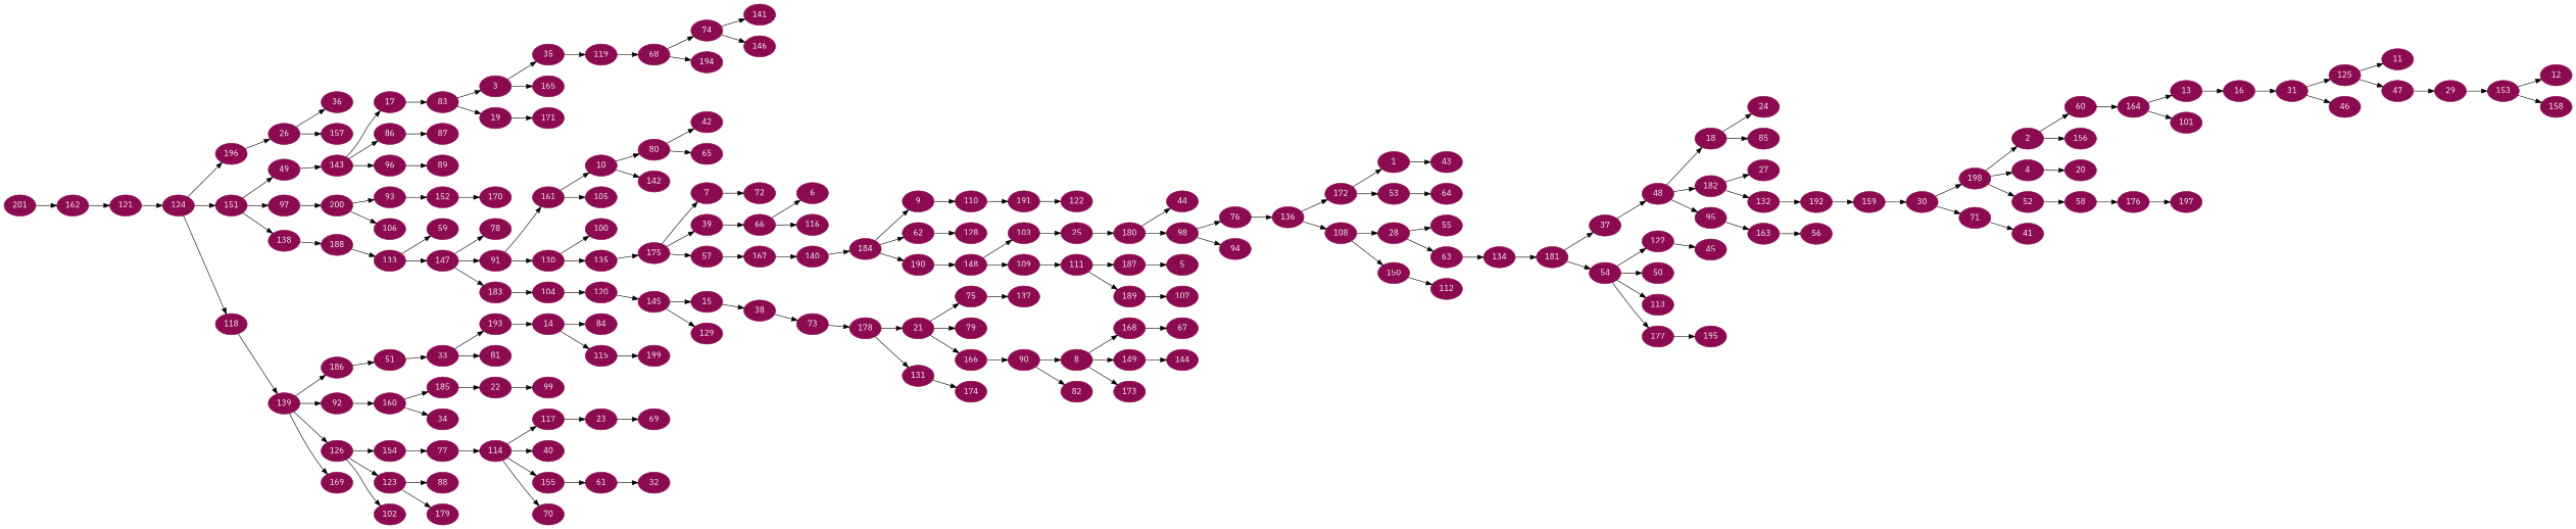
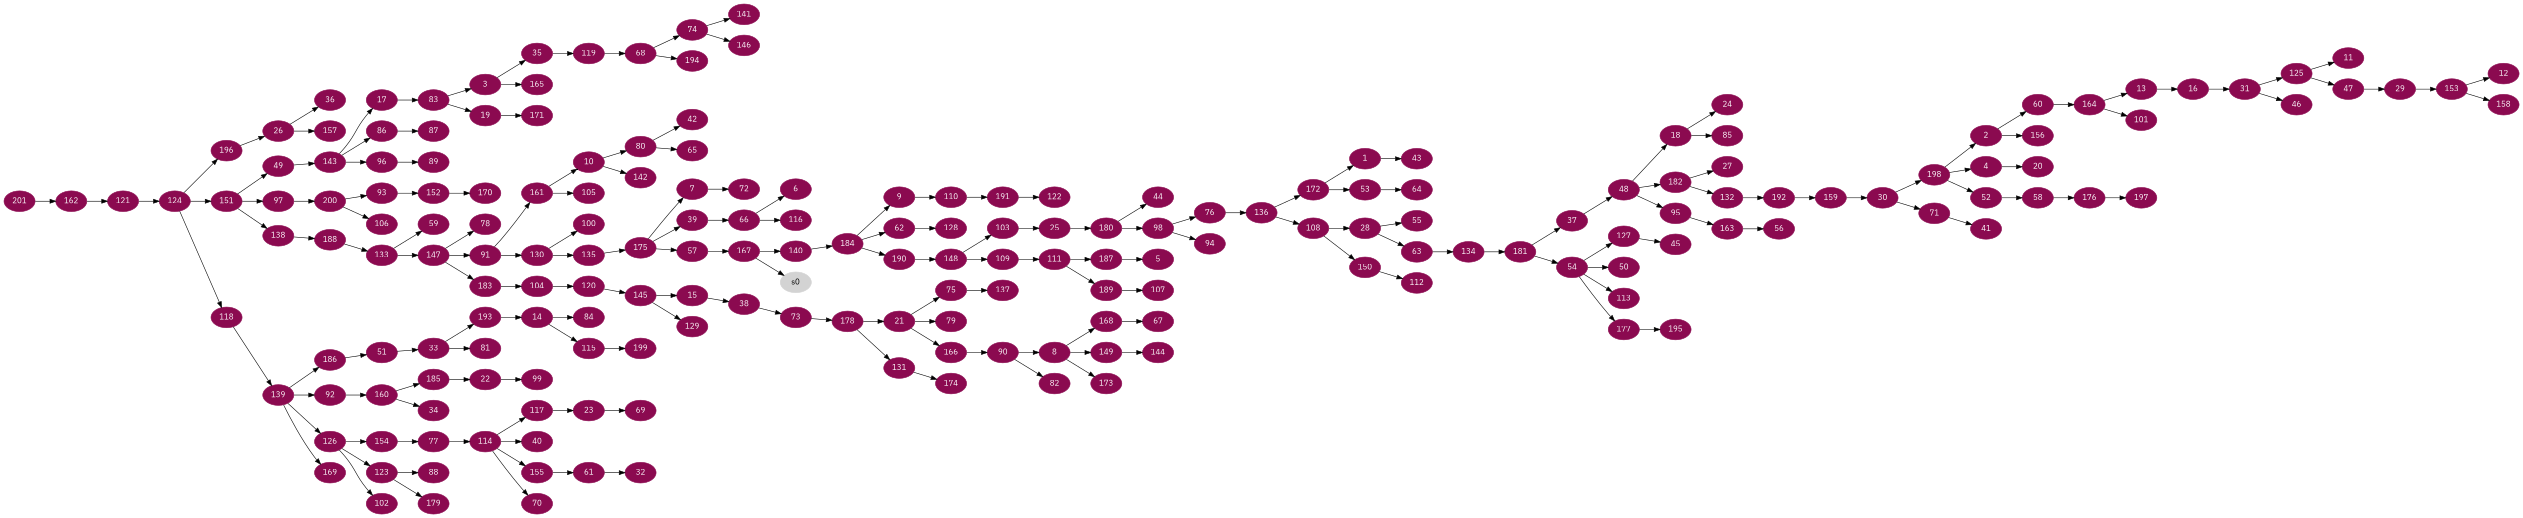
  digraph {
    rankdir=LR
    fontname="IBM Plex Sans"
    node [color=deeppink4 fontcolor=white style=filled fontname="IBM Plex Sans"]
    edge [fontname="IBM Plex Sans"]
    172
    1
    53
    43
    198
    2
    4
    52
    60
    156
    83
    3
    19
    35
    165
    20
    187
    5
    66
    6
    116
    175
    7
    39
    57
    72
    90
    8
    82
    168
    149
    173
    184
    9
    62
    190
    110
    161
    10
    105
    80
    142
    125
    11
    47
    153
    12
    158
    164
    13
    101
    16
    193
    14
    84
    115
    145
    15
    129
    38
    31
    143
    17
    86
    96
    48
    18
    182
    95
    24
    85
    171
    178
    21
    131
    75
    79
    166
    185
    22
    99
    117
    23
    69
    103
    25
    180
    196
    26
    36
    157
    27
    132
    108
    28
    150
    55
    63
    29
    159
    30
    71
    46
    61
    32
    51
    33
    81
    160
    34
    119
    181
    37
    54
    73
    114
    40
    155
    70
    41
    42
    65
    44
    98
    127
    45
    151
    49
    97
    138
    50
    113
    177
    186
    58
    64
    163
    56
    167
    176
    133
    59
    147
    128
    134
    67
    68
    74
    194
    141
    146
    137
    76
    94
    136
    154
    77
    78
    91
    183
    87
    123
    88
    179
    89
    130
    139
    92
    126
    169
    200
    93
    106
    152
    100
    135
    102
    148
    109
    104
    120
    189
    107
    111
    191
    112
    199
    124
    118
    162
    121
    122
    174
    192
    188
    140
+   s0 [color=lightgrey fontcolor=black]
    144
    170
    201
    197
    195
    172 -> 1
    172 -> 53
    1 -> 43
    53 -> 64
    198 -> 2
    198 -> 4
    198 -> 52
    2 -> 60
    2 -> 156
    4 -> 20
    52 -> 58
    60 -> 164
    83 -> 3
    83 -> 19
    3 -> 35
    3 -> 165
    19 -> 171
    35 -> 119
    187 -> 5
    66 -> 6
    66 -> 116
    175 -> 7
    175 -> 39
    175 -> 57
    7 -> 72
    39 -> 66
    57 -> 167
    90 -> 8
    90 -> 82
    8 -> 168
    8 -> 149
    8 -> 173
    168 -> 67
    149 -> 144
    184 -> 9
    184 -> 62
    184 -> 190
    9 -> 110
    62 -> 128
    190 -> 148
    110 -> 191
    161 -> 10
    161 -> 105
    10 -> 80
    10 -> 142
    80 -> 42
    80 -> 65
    125 -> 11
    125 -> 47
    47 -> 29
    153 -> 12
    153 -> 158
    164 -> 13
    164 -> 101
    13 -> 16
    16 -> 31
    193 -> 14
    14 -> 84
    14 -> 115
    115 -> 199
    145 -> 15
    145 -> 129
    15 -> 38
    38 -> 73
    31 -> 125
    31 -> 46
    143 -> 17
    143 -> 86
    143 -> 96
    17 -> 83
    86 -> 87
    96 -> 89
    48 -> 18
    48 -> 182
    48 -> 95
    18 -> 24
    18 -> 85
    182 -> 27
    182 -> 132
    95 -> 163
    178 -> 21
    178 -> 131
    21 -> 75
    21 -> 79
    21 -> 166
    131 -> 174
    75 -> 137
    166 -> 90
    185 -> 22
    22 -> 99
    117 -> 23
    23 -> 69
    103 -> 25
    25 -> 180
    180 -> 44
    180 -> 98
    196 -> 26
    26 -> 36
    26 -> 157
    132 -> 192
    108 -> 28
    108 -> 150
    28 -> 55
    28 -> 63
    150 -> 112
    63 -> 134
    29 -> 153
    159 -> 30
    30 -> 198
    30 -> 71
    71 -> 41
    61 -> 32
    51 -> 33
    33 -> 193
    33 -> 81
    160 -> 185
    160 -> 34
    119 -> 68
    181 -> 37
    181 -> 54
    37 -> 48
    54 -> 127
    54 -> 50
    54 -> 113
    54 -> 177
    73 -> 178
    114 -> 117
    114 -> 40
    114 -> 155
    114 -> 70
    155 -> 61
    98 -> 76
    98 -> 94
    127 -> 45
    151 -> 49
    151 -> 97
    151 -> 138
    49 -> 143
    97 -> 200
    138 -> 188
    177 -> 195
    186 -> 51
    58 -> 176
    163 -> 56
    167 -> 140
+   167 -> s0
    176 -> 197
    133 -> 59
    133 -> 147
    147 -> 78
    147 -> 91
    147 -> 183
    134 -> 181
    68 -> 74
    68 -> 194
    74 -> 141
    74 -> 146
    76 -> 136
    136 -> 172
    136 -> 108
    154 -> 77
    77 -> 114
    91 -> 161
    91 -> 130
    183 -> 104
    123 -> 88
    123 -> 179
    130 -> 100
    130 -> 135
    139 -> 186
    139 -> 92
    139 -> 126
    139 -> 169
    92 -> 160
    126 -> 154
    126 -> 123
    126 -> 102
    200 -> 93
    200 -> 106
    93 -> 152
    152 -> 170
    135 -> 175
    148 -> 103
    148 -> 109
    109 -> 111
    104 -> 120
    120 -> 145
    189 -> 107
    111 -> 187
    111 -> 189
    191 -> 122
    124 -> 196
    124 -> 151
    124 -> 118
    118 -> 139
    162 -> 121
    121 -> 124
    192 -> 159
    188 -> 133
    140 -> 184
    201 -> 162
  }
